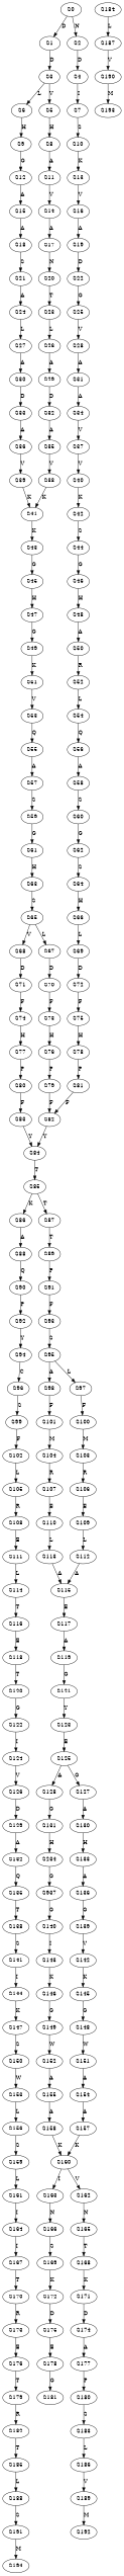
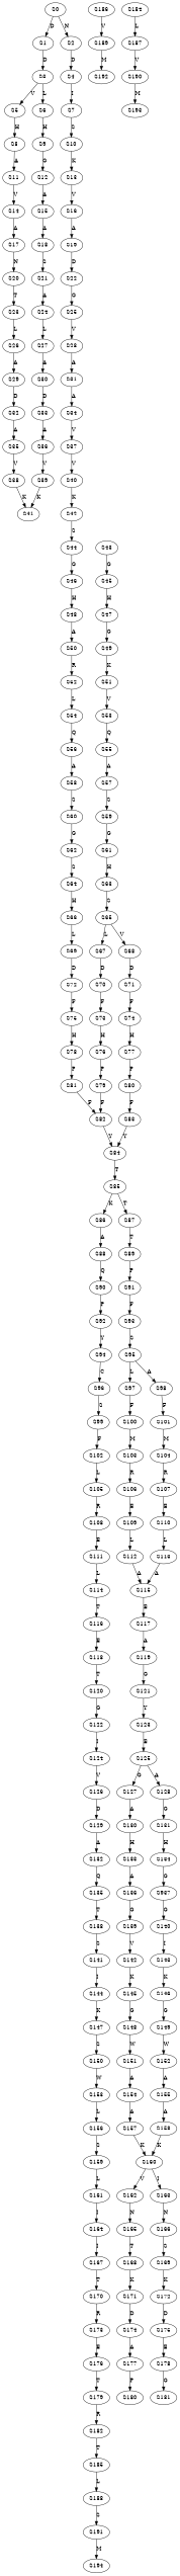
  strict digraph {
    fontname="DejaVu Serif"
    node [fontname="DejaVu Serif"]
    edge [fontname="DejaVu Serif"]
    S0
    S1
    S2
    S3
    S4
    S5
    S6
    S7
    S8
    S9
    S10
    S11
    S12
    S13
    S14
    S15
    S16
    S17
    S18
    S19
    S20
    S21
    S22
    S23
    S24
    S25
    S26
    S27
    S28
    S29
    S30
    S31
    S32
    S33
    S34
    S35
    S36
    S37
    S38
    S39
    S40
    S41
    S42
    S43
    S44
    S45
    S46
    S47
    S48
    S49
    S50
    S51
    S52
    S53
    S54
    S55
    S56
    S57
    S58
    S59
    S60
    S61
    S62
    S63
    S64
    S65
    S66
    S67
    S68
    S69
    S70
    S71
    S72
    S73
    S74
    S75
    S76
    S77
    S78
    S79
    S80
    S81
    S82
    S83
    S84
    S85
    S86
    S87
    S88
    S89
    S90
    S91
    S92
    S93
    S94
    S95
    S96
    S97
    S98
    S99
    S100
    S101
    S102
    S103
    S104
    S105
    S106
    S107
    S108
    S109
    S110
    S111
    S112
    S113
    S114
    S115
    S116
    S117
    S118
    S119
    S120
    S121
    S122
    S123
    S124
    S125
    S126
    S127
    S128
    S129
    S130
    S131
    S132
    S133
-   S134 [label=S234]
+   S134
    S135
    S136
    n138 [label=S937]
    S138
    S139
    S140
    S141
    S142
    S143
    S144
    S145
    S146
    S147
    S148
    S149
    S150
    S151
    S152
    S153
    S154
    S155
    S156
    S157
    S158
    S159
    S160
    S161
    S162
    S163
    S164
    S165
    S166
    S167
    S168
    S169
    S170
    S171
    S172
    S173
    S174
    S175
    S176
    S177
    S178
    S179
    S180
    S181
    S182
-   S183
    S185
    S186
    S184
    S187
    S188
    S189
    S190
    S191
    S192
    S193
    S194
    S0 -> S1 [label=D]
    S0 -> S2 [label=N]
    S1 -> S3 [label=D]
    S2 -> S4 [label=D]
    S3 -> S5 [label=V]
    S3 -> S6 [label=L]
    S4 -> S7 [label=I]
    S5 -> S8 [label=H]
    S6 -> S9 [label=H]
    S7 -> S10 [label=S]
    S8 -> S11 [label=A]
    S9 -> S12 [label=G]
    S10 -> S13 [label=K]
    S11 -> S14 [label=V]
    S12 -> S15 [label=A]
    S13 -> S16 [label=V]
    S14 -> S17 [label=A]
    S15 -> S18 [label=A]
    S16 -> S19 [label=A]
    S17 -> S20 [label=N]
    S18 -> S21 [label=S]
    S19 -> S22 [label=D]
    S20 -> S23 [label=T]
    S21 -> S24 [label=A]
    S22 -> S25 [label=G]
    S23 -> S26 [label=L]
    S24 -> S27 [label=L]
    S25 -> S28 [label=V]
    S26 -> S29 [label=A]
    S27 -> S30 [label=A]
    S28 -> S31 [label=A]
    S29 -> S32 [label=D]
    S30 -> S33 [label=D]
    S31 -> S34 [label=A]
    S32 -> S35 [label=A]
    S33 -> S36 [label=A]
    S34 -> S37 [label=V]
    S35 -> S38 [label=V]
    S36 -> S39 [label=V]
    S37 -> S40 [label=V]
    S38 -> S41 [label=K]
    S39 -> S41 [label=K]
    S40 -> S42 [label=K]
-   S41 -> S43 [label=K]
    S42 -> S44 [label=S]
    S43 -> S45 [label=G]
    S44 -> S46 [label=G]
    S45 -> S47 [label=H]
    S46 -> S48 [label=H]
    S47 -> S49 [label=G]
    S48 -> S50 [label=A]
    S49 -> S51 [label=K]
    S50 -> S52 [label=R]
    S51 -> S53 [label=V]
    S52 -> S54 [label=L]
    S53 -> S55 [label=Q]
    S54 -> S56 [label=Q]
    S55 -> S57 [label=A]
    S56 -> S58 [label=A]
    S57 -> S59 [label=S]
    S58 -> S60 [label=S]
    S59 -> S61 [label=G]
    S60 -> S62 [label=G]
    S61 -> S63 [label=H]
    S62 -> S64 [label=S]
    S63 -> S65 [label=S]
    S64 -> S66 [label=H]
    S65 -> S67 [label=L]
    S65 -> S68 [label=V]
    S66 -> S69 [label=L]
    S67 -> S70 [label=D]
    S68 -> S71 [label=D]
    S69 -> S72 [label=D]
    S70 -> S73 [label=F]
    S71 -> S74 [label=F]
    S72 -> S75 [label=F]
    S73 -> S76 [label=H]
    S74 -> S77 [label=H]
    S75 -> S78 [label=H]
    S76 -> S79 [label=P]
    S77 -> S80 [label=P]
    S78 -> S81 [label=P]
    S79 -> S82 [label=F]
    S80 -> S83 [label=F]
    S81 -> S82 [label=F]
    S82 -> S84 [label=Y]
    S83 -> S84 [label=Y]
    S84 -> S85 [label=T]
    S85 -> S86 [label=K]
    S85 -> S87 [label=T]
    S86 -> S88 [label=A]
    S87 -> S89 [label=T]
    S88 -> S90 [label=Q]
    S89 -> S91 [label=P]
    S90 -> S92 [label=P]
    S91 -> S93 [label=F]
    S92 -> S94 [label=Y]
    S93 -> S95 [label=S]
    S94 -> S96 [label=C]
    S95 -> S97 [label=L]
    S95 -> S98 [label=A]
    S96 -> S99 [label=S]
    S97 -> S100 [label=F]
    S98 -> S101 [label=F]
    S99 -> S102 [label=F]
    S100 -> S103 [label=M]
    S101 -> S104 [label=M]
    S102 -> S105 [label=L]
    S103 -> S106 [label=R]
    S104 -> S107 [label=R]
    S105 -> S108 [label=R]
    S106 -> S109 [label=E]
    S107 -> S110 [label=E]
    S108 -> S111 [label=E]
    S109 -> S112 [label=L]
    S110 -> S113 [label=L]
    S111 -> S114 [label=L]
    S112 -> S115 [label=A]
    S113 -> S115 [label=A]
    S114 -> S116 [label=T]
    S115 -> S117 [label=E]
    S116 -> S118 [label=E]
    S117 -> S119 [label=A]
    S118 -> S120 [label=T]
    S119 -> S121 [label=G]
    S120 -> S122 [label=G]
    S121 -> S123 [label=Y]
    S122 -> S124 [label=I]
    S123 -> S125 [label=E]
    S124 -> S126 [label=V]
    S125 -> S127 [label=G]
    S125 -> S128 [label=A]
    S126 -> S129 [label=D]
    S127 -> S130 [label=A]
    S128 -> S131 [label=G]
    S129 -> S132 [label=A]
    S130 -> S133 [label=H]
    S131 -> S134 [label=H]
    S132 -> S135 [label=Q]
    S133 -> S136 [label=A]
    S134 -> n138 [label=G]
    S135 -> S138 [label=T]
    S136 -> S139 [label=G]
    n138 -> S140 [label=G]
    S138 -> S141 [label=S]
    S139 -> S142 [label=V]
    S140 -> S143 [label=I]
    S141 -> S144 [label=I]
    S142 -> S145 [label=K]
    S143 -> S146 [label=K]
    S144 -> S147 [label=K]
    S145 -> S148 [label=G]
    S146 -> S149 [label=G]
    S147 -> S150 [label=S]
    S148 -> S151 [label=W]
    S149 -> S152 [label=W]
    S150 -> S153 [label=W]
    S151 -> S154 [label=A]
    S152 -> S155 [label=A]
    S153 -> S156 [label=L]
    S154 -> S157 [label=A]
    S155 -> S158 [label=A]
    S156 -> S159 [label=S]
    S157 -> S160 [label=K]
    S158 -> S160 [label=K]
    S159 -> S161 [label=L]
    S160 -> S162 [label=V]
    S160 -> S163 [label=I]
    S161 -> S164 [label=I]
    S162 -> S165 [label=N]
    S163 -> S166 [label=N]
    S164 -> S167 [label=I]
    S165 -> S168 [label=T]
    S166 -> S169 [label=S]
    S167 -> S170 [label=T]
    S168 -> S171 [label=K]
    S169 -> S172 [label=K]
    S170 -> S173 [label=R]
    S171 -> S174 [label=D]
    S172 -> S175 [label=D]
    S173 -> S176 [label=E]
    S174 -> S177 [label=A]
    S175 -> S178 [label=E]
    S176 -> S179 [label=T]
    S177 -> S180 [label=P]
    S178 -> S181 [label=G]
    S179 -> S182 [label=R]
-   S180 -> S183 [label=S]
    S182 -> S185 [label=T]
-   S183 -> S186 [label=L]
    S185 -> S188 [label=L]
    S186 -> S189 [label=V]
    S184 -> S187 [label=L]
    S187 -> S190 [label=V]
    S188 -> S191 [label=S]
    S189 -> S192 [label=M]
    S190 -> S193 [label=M]
    S191 -> S194 [label=M]
  }
